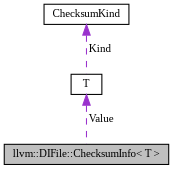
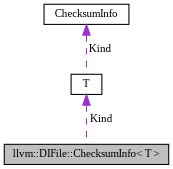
  digraph {
    fontname="Liberation Serif"
    node [color=black fontname="Liberation Serif" fontsize=10 shape=box]
    edge [color=darkorchid3 dir=back fontname="Liberation Serif" fontsize=10 labelfontname=Helvetica labelfontsize=10 style=dashed]
    n1 [fillcolor=grey75 fontcolor=black height=0.2 label="llvm::DIFile::ChecksumInfo\< T \>" style=filled width=0.4]
-   n2 [height=0.2 label=ChecksumKind width=0.4]
+   n2 [height=0.2 label=ChecksumInfo width=0.4]
    n3 [height=0.2 label=T width=0.4]
    n2 -> n3 [label=" Kind"]
-   n3 -> n1 [label=" Value"]
+   n3 -> n1 [label=" Kind"]
  }
